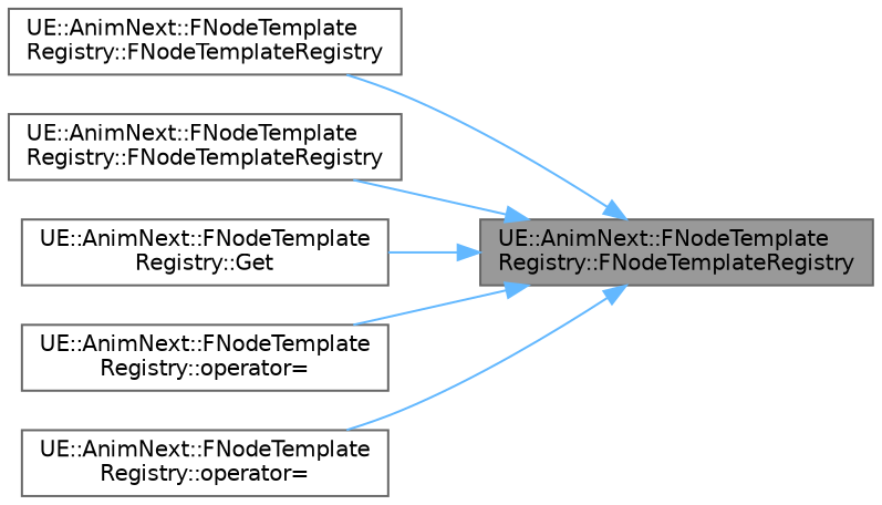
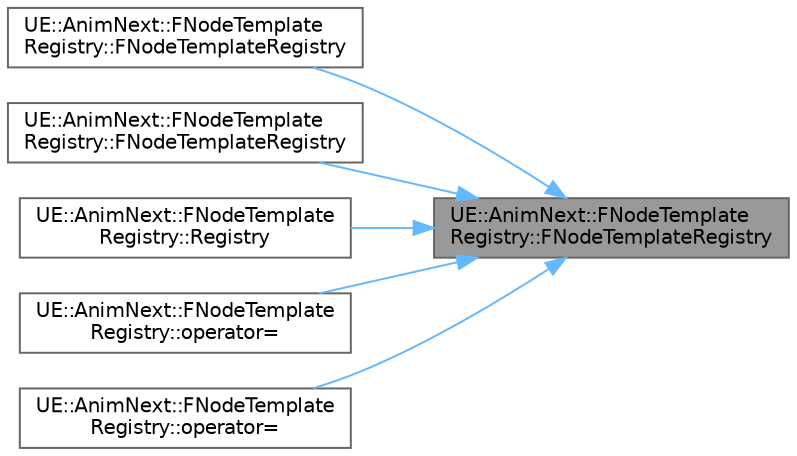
  digraph {
    rankdir=RL
    node [color=grey40 fillcolor=white fontname=Helvetica fontsize=10 shape=box style=filled]
    edge [color=steelblue1 dir=back fontname=Helvetica fontsize=10 labelfontname=Helvetica labelfontsize=10 style=solid]
    n1 [color=gray40 fillcolor=grey60 fontcolor=black height=0.2 label="UE::AnimNext::FNodeTemplate\lRegistry::FNodeTemplateRegistry" width=0.4]
    n2 [height=0.2 label="UE::AnimNext::FNodeTemplate\lRegistry::FNodeTemplateRegistry" width=0.4]
    n3 [height=0.2 label="UE::AnimNext::FNodeTemplate\lRegistry::FNodeTemplateRegistry" width=0.4]
-   n4 [height=0.2 label="UE::AnimNext::FNodeTemplate\lRegistry::Get" width=0.4]
+   n4 [height=0.2 label="UE::AnimNext::FNodeTemplate\lRegistry::Registry" width=0.4]
    n5 [height=0.2 label="UE::AnimNext::FNodeTemplate\lRegistry::operator=" width=0.4]
    n6 [height=0.2 label="UE::AnimNext::FNodeTemplate\lRegistry::operator=" width=0.4]
    n1 -> n2
    n1 -> n3
    n1 -> n4
    n1 -> n5
    n1 -> n6
  }
